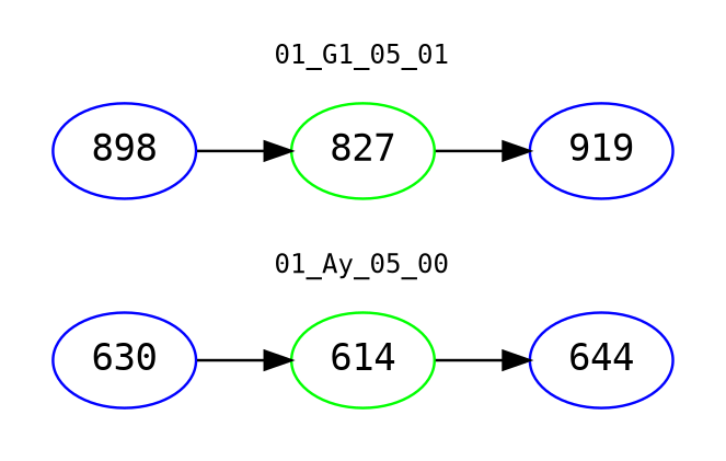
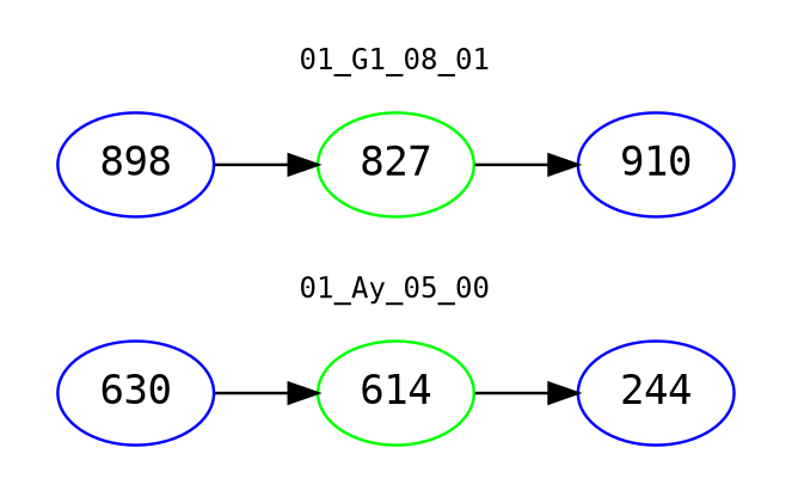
  digraph {
    fontname="DejaVu Sans Mono"
    rankdir=LR
    node [color=blue fontname="DejaVu Sans Mono"]
    edge [color=black fontname="DejaVu Sans Mono"]
    n1 [label=630]
    n2 [color=green label=614]
-   n3 [label=644]
+   n3 [label=244]
    n4 [label=898]
    n5 [color=green label=827]
-   n6 [label=919]
+   n6 [label=910]
    subgraph cluster_1 {
      color=white
      fontsize=10
      label="01_Ay_05_00"
      n1
      n2
      n3
    }
    subgraph cluster_2 {
      color=white
      fontsize=10
-     label="01_G1_05_01"
+     label="01_G1_08_01"
      n4
      n5
      n6
    }
    n1 -> n2
    n2 -> n3
    n4 -> n5
    n5 -> n6
  }
